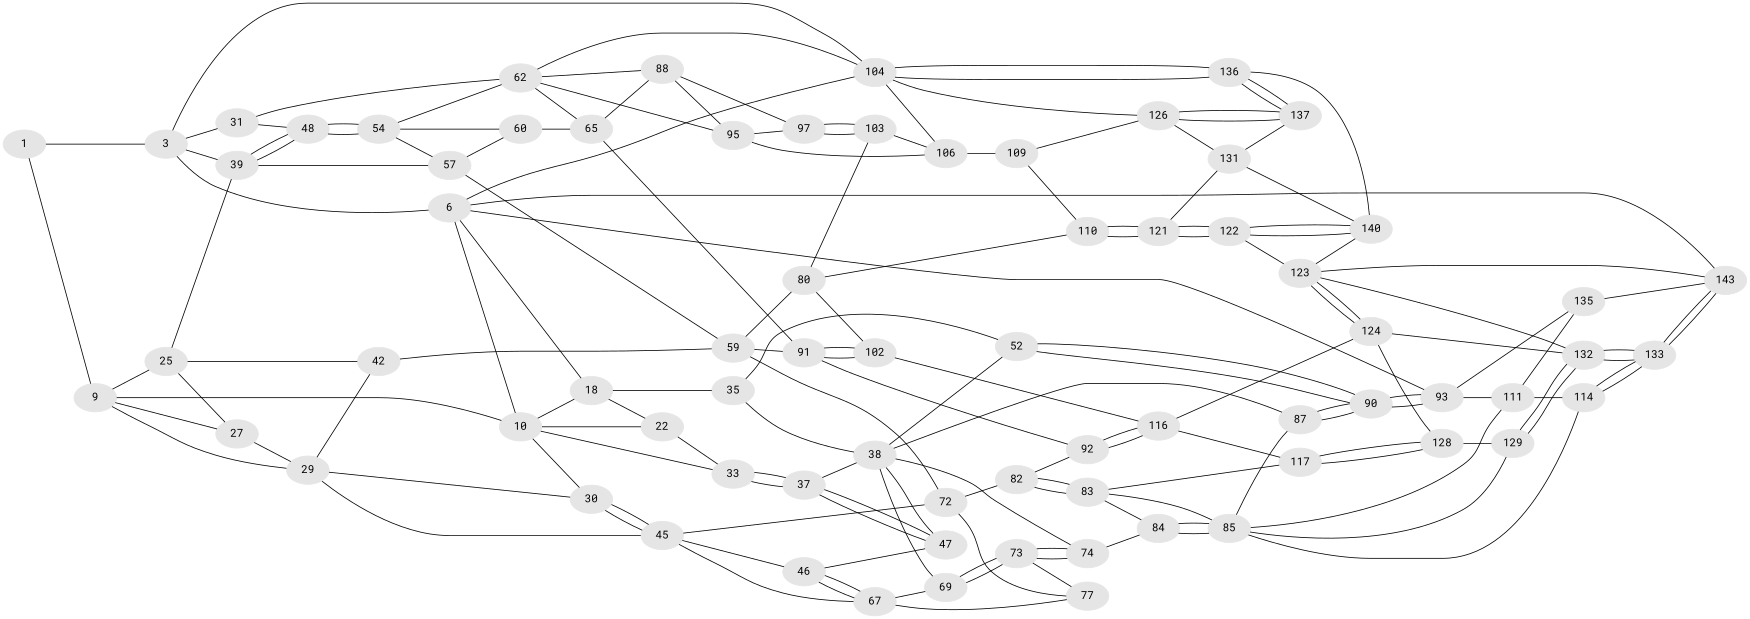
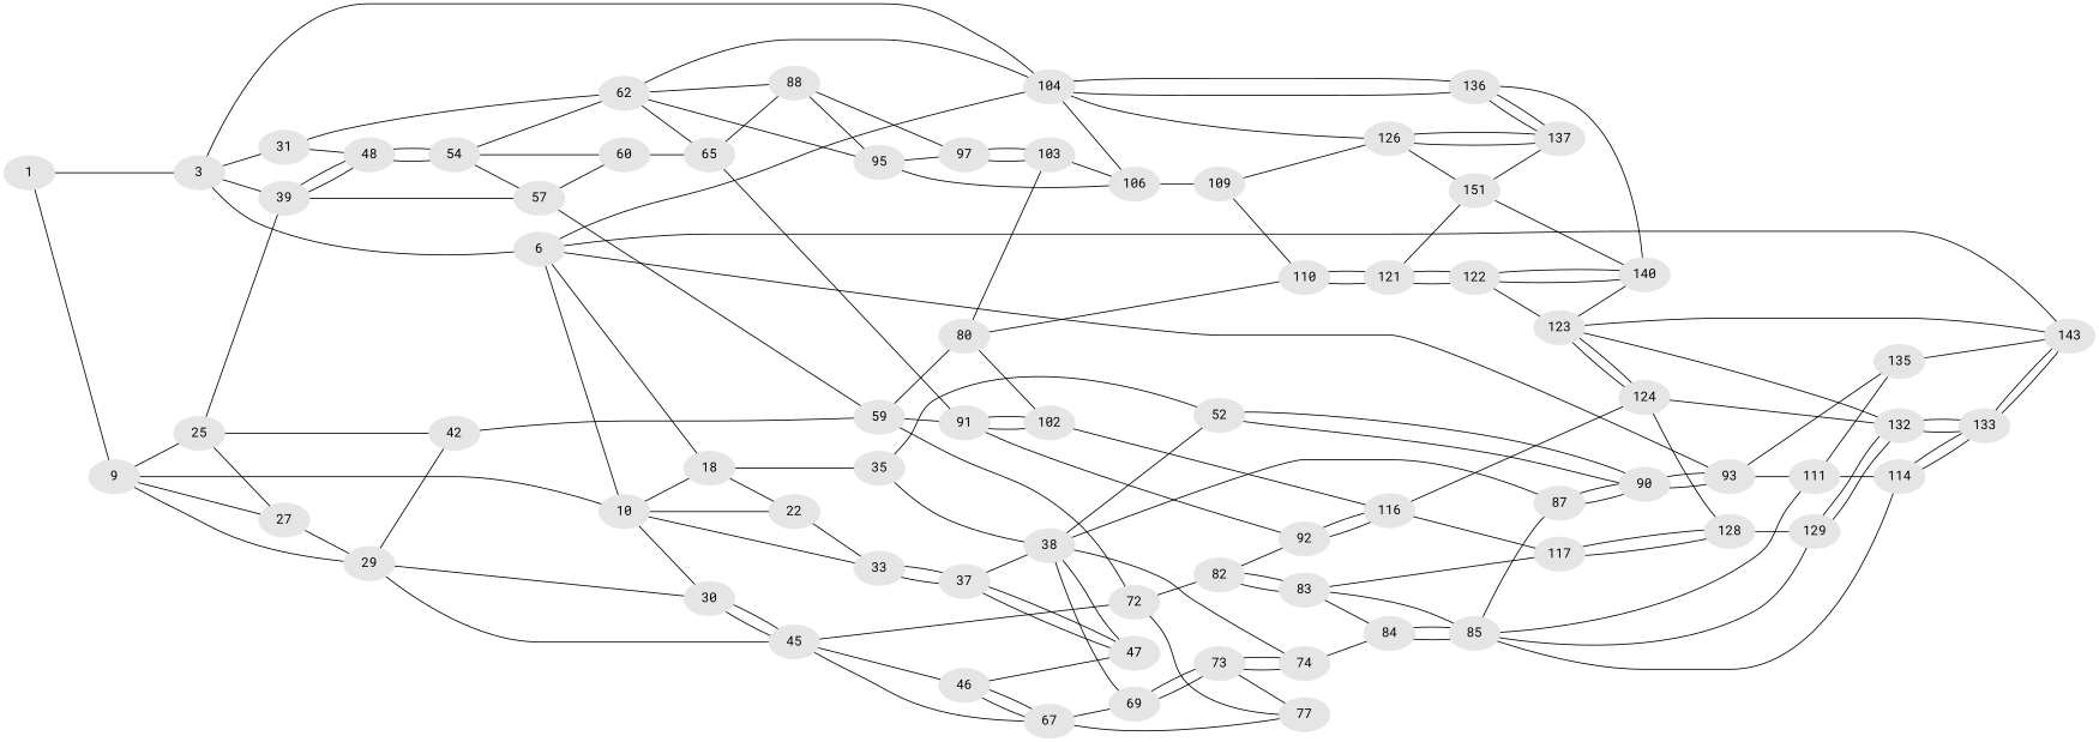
  graph {
    fontname="Roboto Mono"
    rankdir=LR
    node [color=gray90 fontname="Roboto Mono" style=filled]
    edge [fontname="Roboto Mono"]
    1 [super="+2+8"]
    3 [super="+4+13"]
    9 [super="+28"]
    6 [super="+7+94"]
    31 [super="+32"]
    39 [super="+40"]
    104 [super="+105"]
    25 [super="+41+26"]
    10 [super="+20+11"]
    27
    29 [super="+34"]
    18 [super="+19+24"]
    93 [super="+112"]
    143 [super="+146+144"]
    42 [super="+44"]
    48
    62 [super="+98+63"]
    57 [super="+58"]
    106 [super="+108+107"]
    126 [super="+127"]
    136
    22 [super="+23"]
    30
    33
    35 [super="+36"]
    111 [super="+115"]
    135
    45 [super="+49"]
    37
    38 [super="+50"]
    52
    59 [super="+70"]
    46
    67 [super="+68"]
    72 [super="+76"]
    54 [super="+55"]
    65 [super="+79"]
    88 [super="+89"]
    95 [super="+99+96"]
    47
    69
    74 [super="+81"]
    87
    90
    73 [super="+78"]
    84
    60 [super="+61"]
    80 [super="+100"]
    91
    77
    82
    102
    103
    110
    92
    97
    83 [super="+118"]
    85 [super="+86+113"]
    116 [super="+119"]
    121
    117
    114
    129
    128
    133
    132 [super="+134"]
    124 [super="+130"]
    109
-   131 [super="+138"]
+   131 [super="+138" label=151]
    137
    140 [super="+141"]
    122
    123 [super="+139"]
    1 -- 3 [weight=2]
    1 -- 9
    3 -- 6
    3 -- 31 [weight=2]
    3 -- 39
    3 -- 104
    9 -- 25
    9 -- 10
    9 -- 27
    9 -- 29
    6 -- 104
    6 -- 10
    6 -- 18
    6 -- 93
    6 -- 143 [weight=2]
    31 -- 48
    31 -- 62
    39 -- 48
    39 -- 48
    39 -- 57
    104 -- 106
    104 -- 126
    104 -- 136
    104 -- 136
    25 -- 39
    25 -- 27
    25 -- 42 [weight=2]
    10 -- 18
    10 -- 22 [weight=2]
    10 -- 30
    10 -- 33
    27 -- 29
    29 -- 42
    29 -- 30
    29 -- 45
    18 -- 22
    18 -- 35 [weight=2]
    93 -- 111
    93 -- 135
    42 -- 59
    48 -- 54
    48 -- 54
    62 -- 104
    62 -- 65
    62 -- 88
    62 -- 95
    57 -- 59
    57 -- 60
    106 -- 109
    126 -- 131
    126 -- 137
    126 -- 137
    136 -- 137
    136 -- 137
    136 -- 140
    22 -- 33
    30 -- 45
    30 -- 45
    33 -- 37
    33 -- 37
    35 -- 38
    35 -- 52
    111 -- 135
    111 -- 114
    135 -- 143
    45 -- 46
    45 -- 67
    45 -- 72
    37 -- 38
    37 -- 47
    37 -- 47
    38 -- 52
    38 -- 47
    38 -- 69
    38 -- 74
    38 -- 87
    52 -- 90
    52 -- 90
    59 -- 72
    59 -- 80
    59 -- 91
    46 -- 67
    46 -- 67
    46 -- 47
    67 -- 69
    67 -- 77
    72 -- 77
    72 -- 82
    54 -- 62
    54 -- 57
    54 -- 60 [weight=2]
    65 -- 88
    65 -- 91
    88 -- 95
    88 -- 97
    95 -- 106 [weight=2]
    95 -- 97
    69 -- 73
    69 -- 73
    74 -- 84
    87 -- 90
    87 -- 90
    90 -- 93
    90 -- 93
    73 -- 74 [weight=2]
    73 -- 74
    73 -- 77
    84 -- 85
    84 -- 85
    60 -- 65
    80 -- 102
    80 -- 103
    80 -- 110
    91 -- 102
    91 -- 102
    91 -- 92
    82 -- 92
    82 -- 83
    82 -- 83
    102 -- 116
    103 -- 106
    110 -- 121
    110 -- 121
    92 -- 116
    92 -- 116
    97 -- 103
    97 -- 103
    83 -- 84
    83 -- 85
    83 -- 117
    85 -- 111
    85 -- 87
    85 -- 114
    85 -- 129
    116 -- 117
    116 -- 124
    121 -- 131
    121 -- 122
    121 -- 122
    117 -- 128
    117 -- 128
    114 -- 133
    114 -- 133
    129 -- 132
    129 -- 132
    128 -- 129
    133 -- 143
    133 -- 143
    132 -- 133
    132 -- 133
    124 -- 128
    124 -- 132
    109 -- 126
    109 -- 110
    131 -- 137
    131 -- 140
    122 -- 140
    122 -- 140
    122 -- 123
    123 -- 143
    123 -- 132
    123 -- 124
    123 -- 124
    123 -- 140
  }
